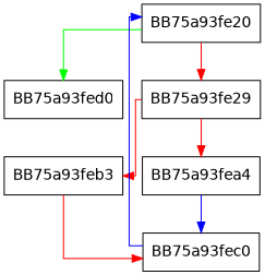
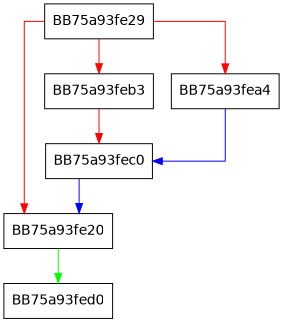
  digraph {
    fontname="DejaVu Sans"
    splines=ortho
    node [fontname="DejaVu Sans" shape=box]
    edge [color=red fontname="DejaVu Sans"]
    BB75a93fe20
    BB75a93fed0
    BB75a93fe29
    BB75a93feb3
    BB75a93fea4
    BB75a93fec0
    BB75a93fe20 -> BB75a93fed0 [color=green]
-   BB75a93fe20 -> BB75a93fe29
+   BB75a93fe29 -> BB75a93fe20
    BB75a93fe29 -> BB75a93feb3
    BB75a93fe29 -> BB75a93fea4
    BB75a93feb3 -> BB75a93fec0
    BB75a93fea4 -> BB75a93fec0 [color=blue]
    BB75a93fec0 -> BB75a93fe20 [color=blue]
  }
